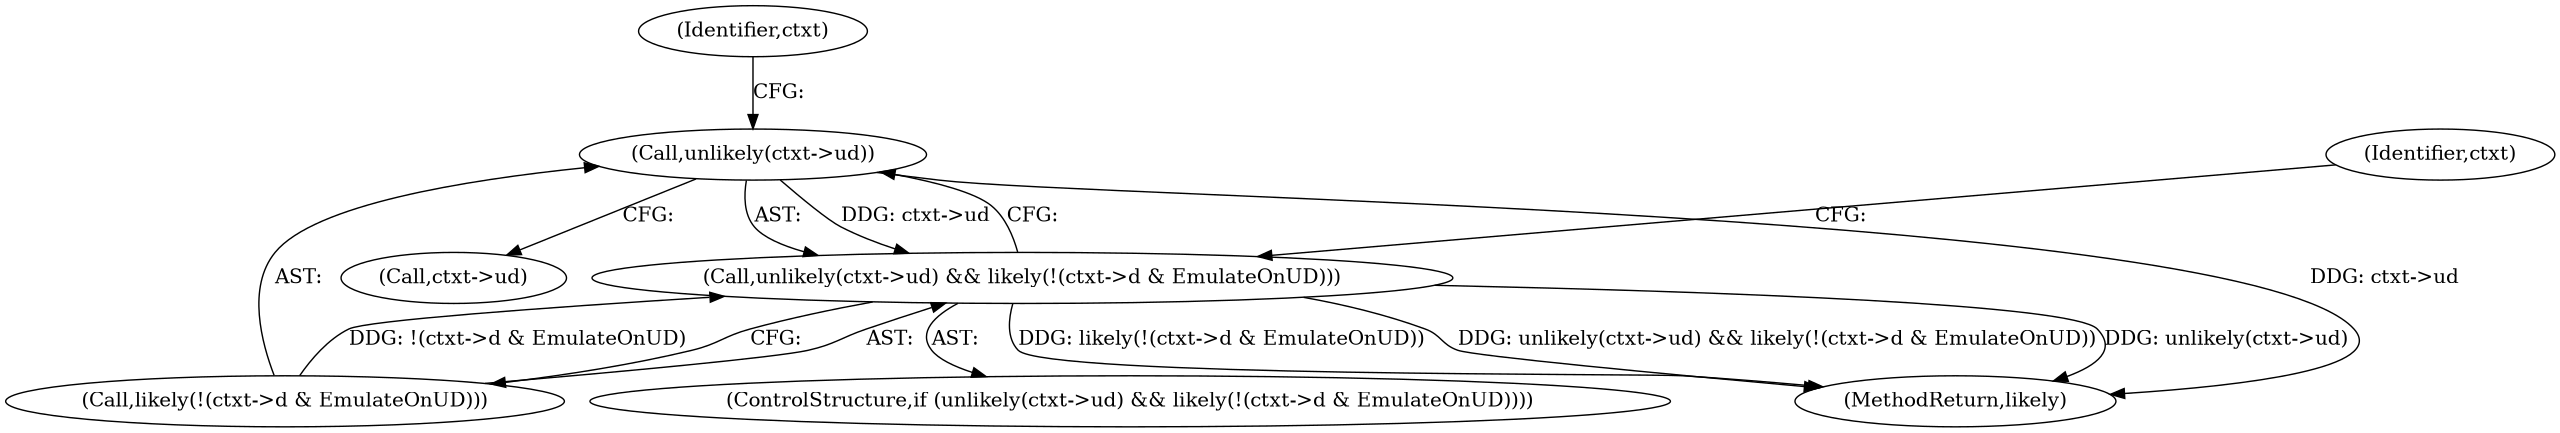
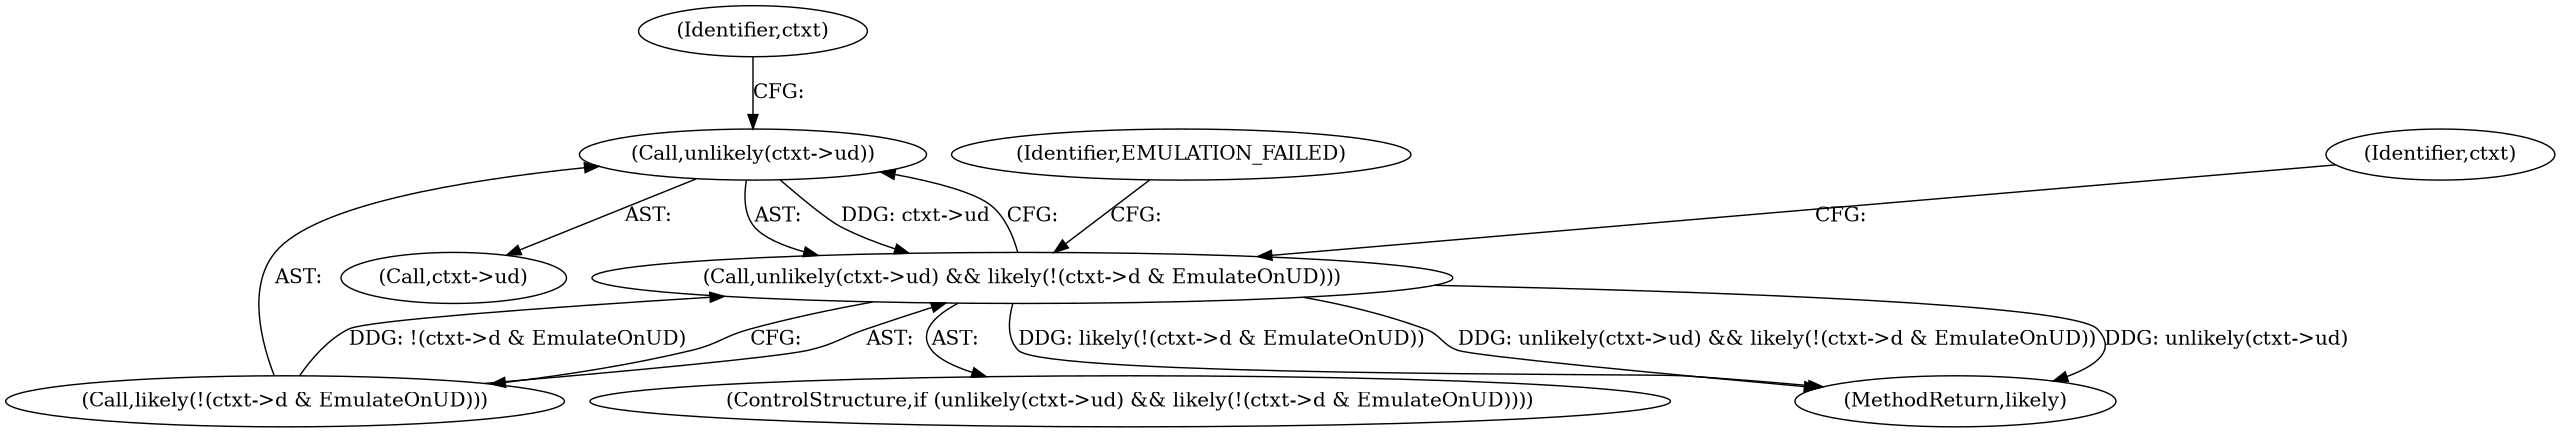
  digraph {
    n1 [label="(Call,unlikely(ctxt->ud))"]
    n2 [label="(Call,unlikely(ctxt->ud) && likely(!(ctxt->d & EmulateOnUD)))"]
    n3 [label="(Call,ctxt->ud)"]
    n4 [label="(MethodReturn,likely)"]
    n5 [label="(Call,likely(!(ctxt->d & EmulateOnUD)))"]
    n6 [label="(ControlStructure,if (unlikely(ctxt->ud) && likely(!(ctxt->d & EmulateOnUD))))"]
+   n7 [label="(Identifier,EMULATION_FAILED)"]
    n8 [label="(Identifier,ctxt)"]
    n9 [label="(Identifier,ctxt)"]
    n1 -> n2 [label="AST: "]
    n1 -> n2 [label="DDG: ctxt->ud"]
-   n1 -> n3 [label="CFG: "]
-   n1 -> n4 [label="DDG: ctxt->ud"]
+   n1 -> n3 [label="AST: "]
    n2 -> n1 [label="CFG: "]
    n2 -> n4 [label="DDG: likely(!(ctxt->d & EmulateOnUD))"]
    n2 -> n4 [label="DDG: unlikely(ctxt->ud) && likely(!(ctxt->d & EmulateOnUD))"]
    n2 -> n4 [label="DDG: unlikely(ctxt->ud)"]
    n2 -> n5 [label="CFG: "]
    n2 -> n6 [label="AST: "]
    n5 -> n1 [label="AST: "]
    n5 -> n2 [label="AST: "]
    n5 -> n2 [label="DDG: !(ctxt->d & EmulateOnUD)"]
+   n7 -> n2 [label="CFG: "]
    n8 -> n2 [label="CFG: "]
    n9 -> n1 [label="CFG: "]
  }
